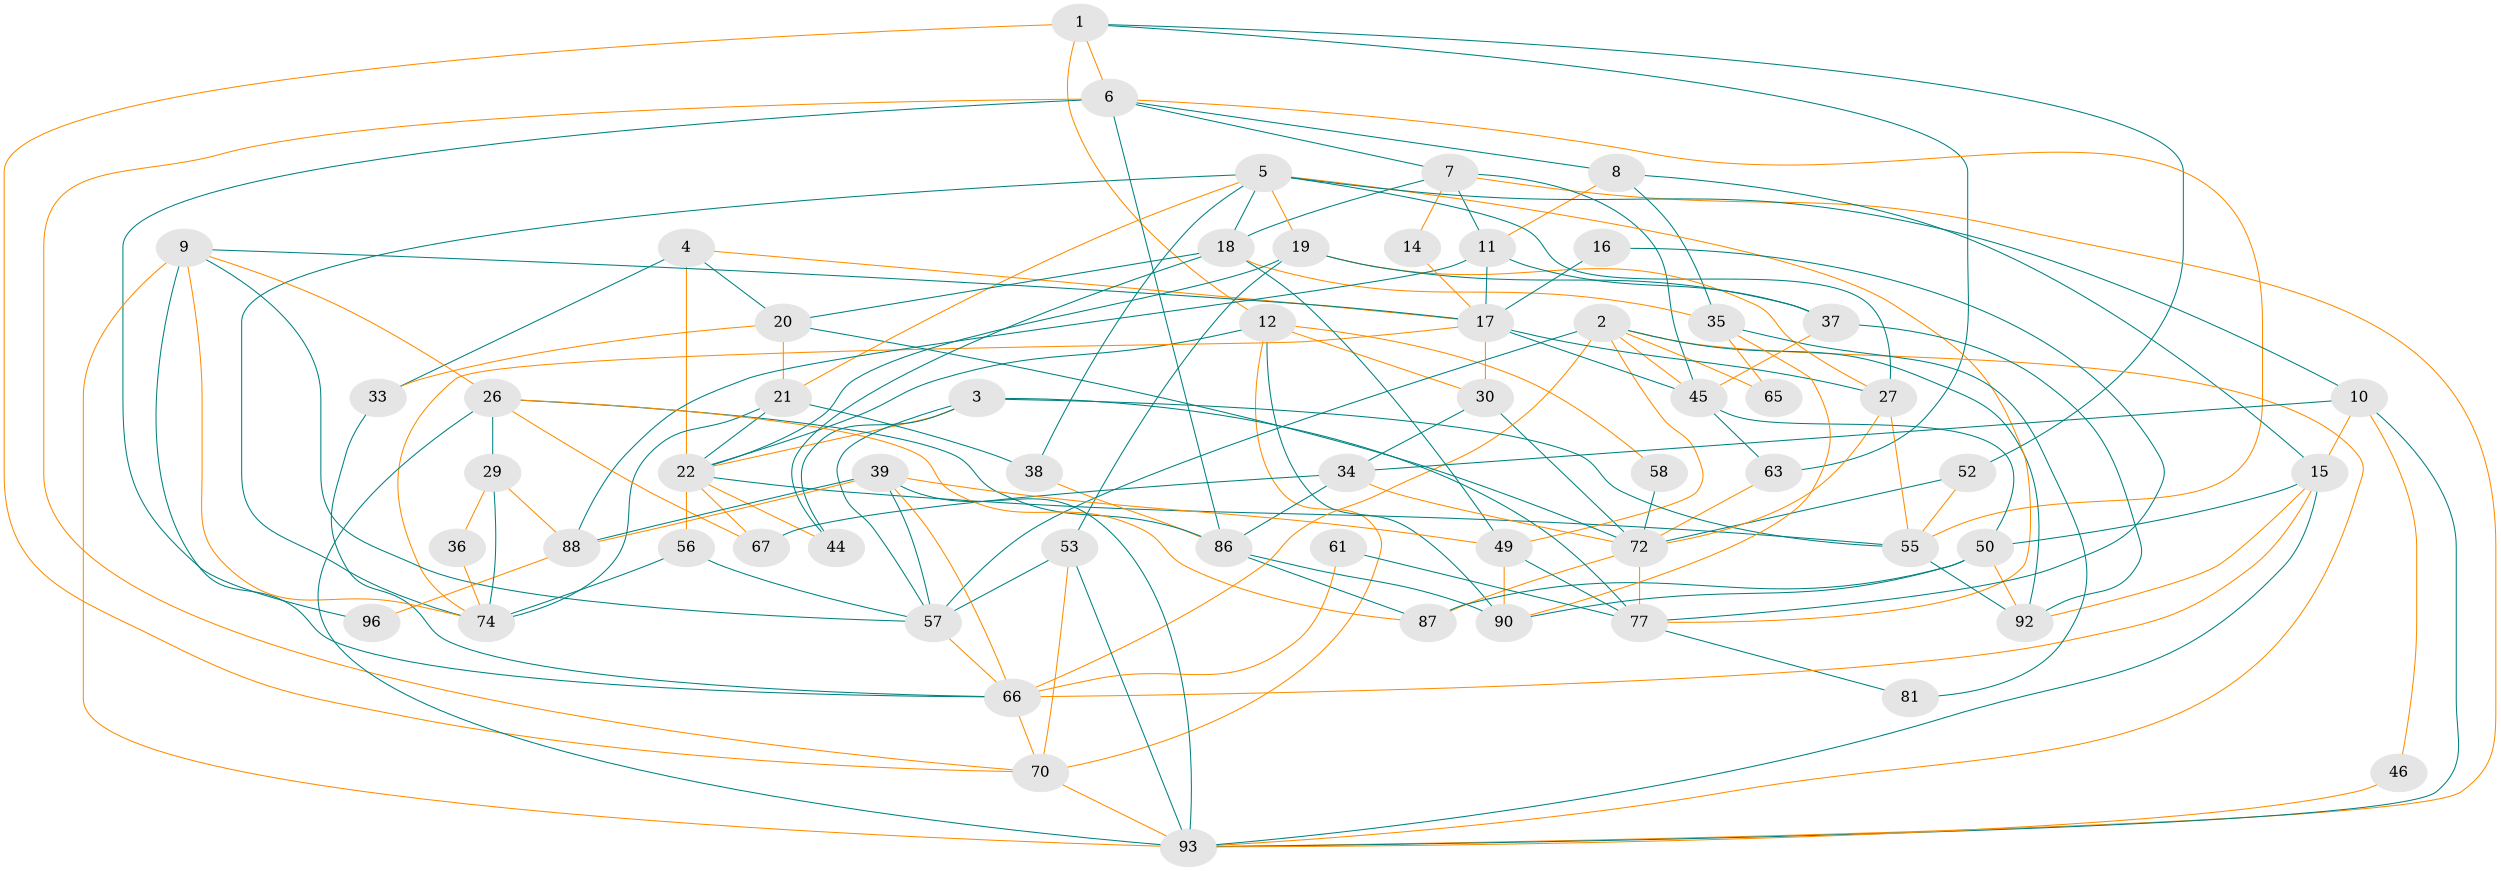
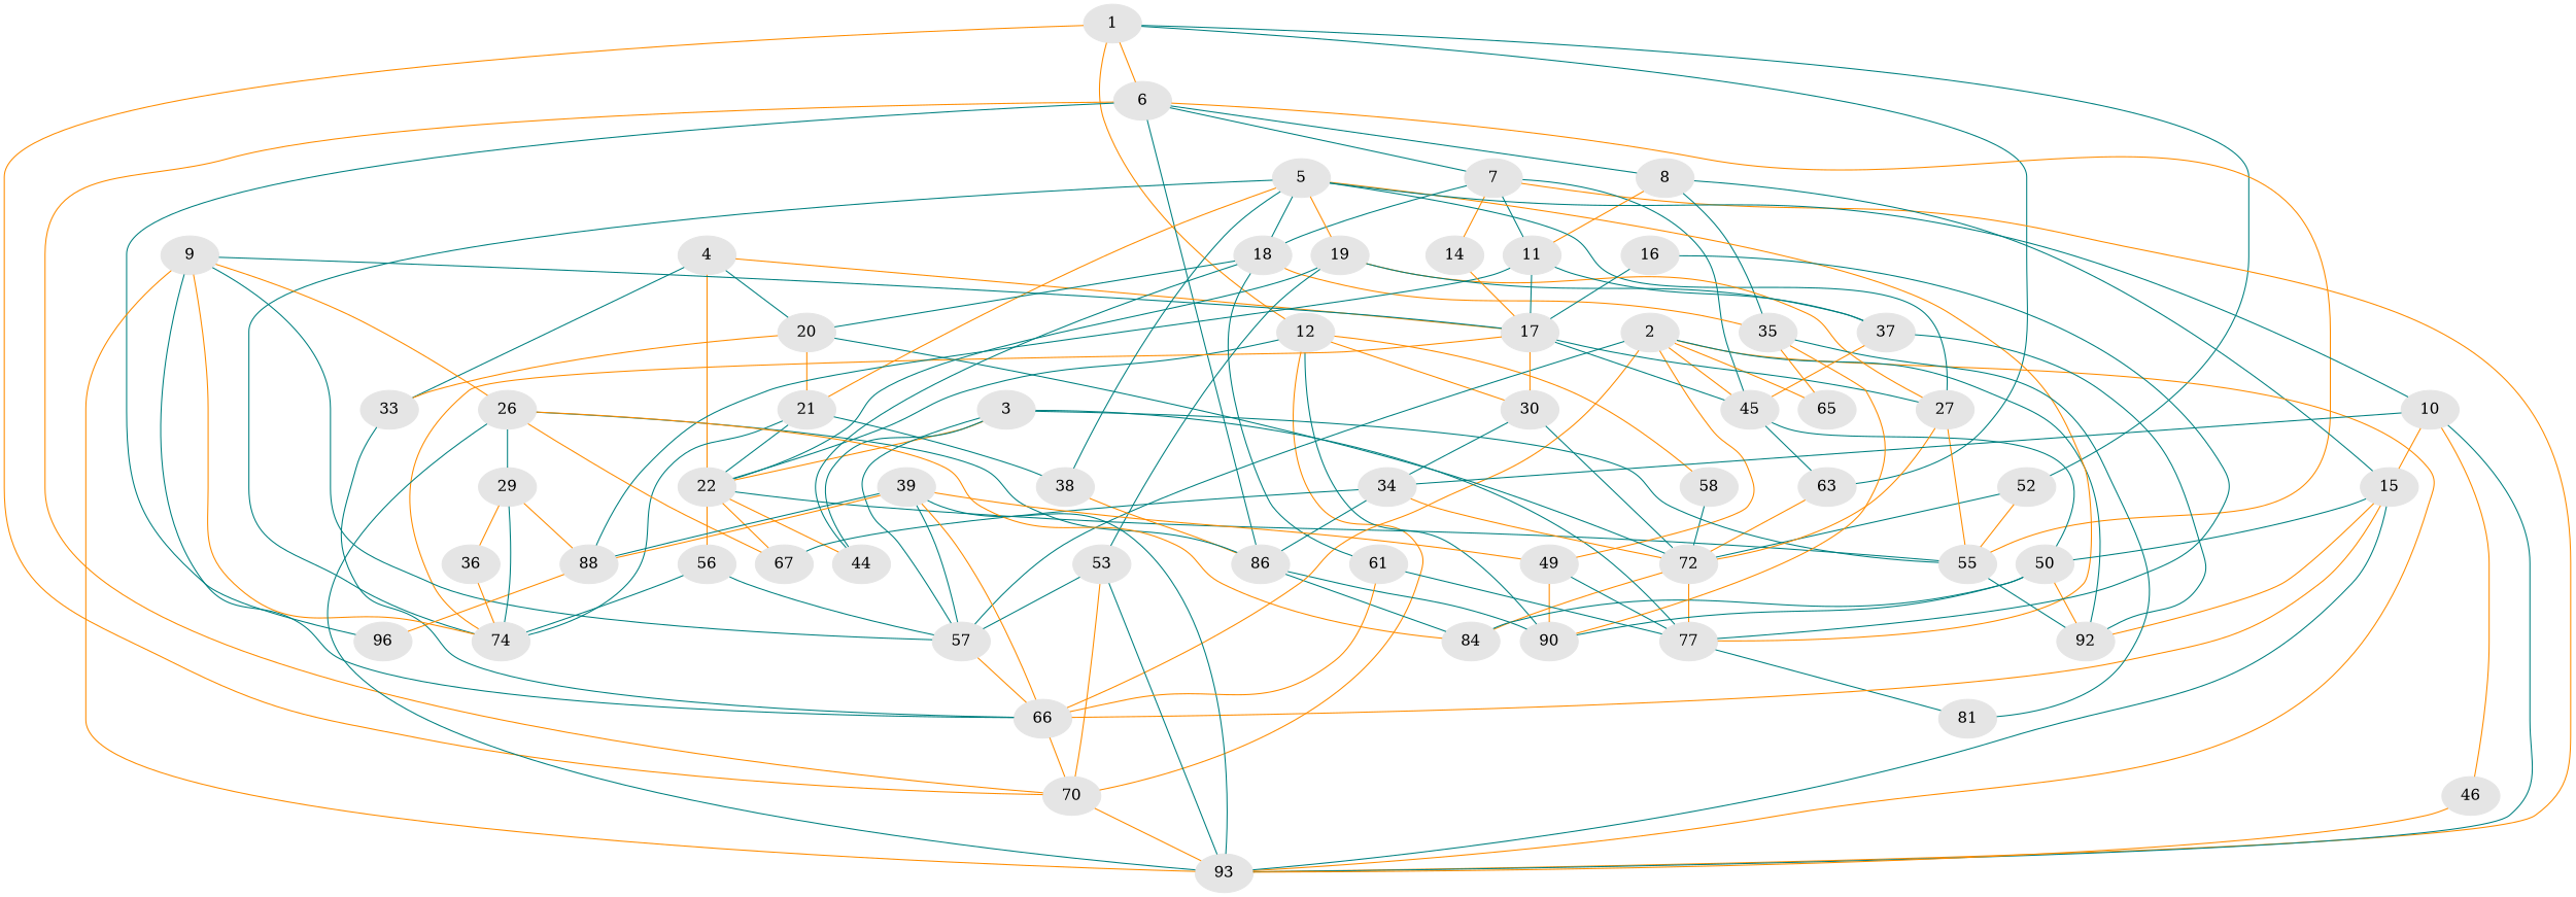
  graph {
    node [color=gray90 style=filled]
    edge [color=teal]
    1 [super="+28"]
    6 [super="+47"]
    12 [super="+13"]
    52
    63
    70 [super="+98"]
    55 [super="+76"]
    7 [super="+23"]
    8 [super="+51"]
    86 [super="+95"]
    96
    22 [super="+32"]
    30
    58
    90
    72 [super="+79"]
    93 [super="+94"]
    2 [super="+80"]
    45 [super="+60"]
    49 [super="+54"]
    57 [super="+83"]
    65
    66 [super="+75"]
    92
    50 [super="+97"]
    77 [super="+91"]
    3 [super="+42"]
    44
    56
    67
    81
    17 [super="+25"]
    27 [super="+41"]
    74 [super="+89"]
    4
    20 [super="+85"]
    33
    21 [super="+48"]
    5 [super="+59"]
    10 [super="+64"]
    18 [super="+82"]
    19 [super="+62"]
    38
    15 [super="+24"]
    34 [super="+69"]
    46
    35
    37
    53 [super="+71"]
    11 [super="+31"]
    14
    9 [super="+43"]
    26 [super="+68"]
-   87
+   87 [label=84]
    88
    29 [super="+78"]
    16
    36
    39 [super="+84"]
    61
    1 -- 6 [color=darkorange]
    1 -- 12 [color=darkorange weight=2]
    1 -- 52
    1 -- 63
    1 -- 70 [color=darkorange]
    6 -- 70 [color=darkorange]
    6 -- 55 [color=darkorange]
    6 -- 7
    6 -- 8
    6 -- 86
    6 -- 96
    12 -- 70 [color=darkorange]
    12 -- 22
    12 -- 30 [color=darkorange]
    12 -- 58 [color=darkorange]
    12 -- 90
    52 -- 55 [color=darkorange]
    52 -- 72
    63 -- 72 [color=darkorange]
    70 -- 93 [color=darkorange]
    55 -- 92
    7 -- 93 [color=darkorange]
    7 -- 45
    7 -- 18
    7 -- 11
    7 -- 14 [color=darkorange]
    8 -- 15
    8 -- 35
    8 -- 11 [color=darkorange]
    86 -- 90
    86 -- 87
    22 -- 55
    22 -- 44 [color=darkorange]
    22 -- 56 [color=darkorange]
    22 -- 67 [color=darkorange]
    30 -- 72
    30 -- 34
    58 -- 72
    72 -- 77 [color=darkorange]
    72 -- 87 [color=darkorange]
    2 -- 93 [color=darkorange]
    2 -- 45 [color=darkorange]
    2 -- 49 [color=darkorange]
    2 -- 57
    2 -- 65 [color=darkorange]
    2 -- 66 [color=darkorange]
    2 -- 92
    45 -- 63
    45 -- 50
    49 -- 90 [color=darkorange]
    49 -- 77
    57 -- 66 [color=darkorange]
    66 -- 70 [color=darkorange]
    50 -- 90
    50 -- 92 [color=darkorange weight=2]
    50 -- 87
    77 -- 81
    3 -- 55
    3 -- 22 [color=darkorange]
    3 -- 57
    3 -- 77
    3 -- 44
    56 -- 57
    56 -- 74
    17 -- 30 [color=darkorange]
    17 -- 45
    17 -- 27
    17 -- 74 [color=darkorange]
    27 -- 55 [color=darkorange]
    27 -- 72 [color=darkorange]
    4 -- 22 [color=darkorange weight=2]
    4 -- 17 [color=darkorange]
    4 -- 20
    4 -- 33
    20 -- 72
    20 -- 33 [color=darkorange]
    20 -- 21 [color=darkorange]
    33 -- 66
    21 -- 22
    21 -- 74
    21 -- 38
    5 -- 77 [color=darkorange]
    5 -- 27
    5 -- 74
    5 -- 21 [color=darkorange]
    5 -- 10
    5 -- 18
    5 -- 19 [color=darkorange]
    5 -- 38
    10 -- 93
    10 -- 15 [color=darkorange]
    10 -- 34
    10 -- 46 [color=darkorange]
-   18 -- 49
+   18 -- 61
    18 -- 44
    18 -- 20
    18 -- 35 [color=darkorange]
    19 -- 22
    19 -- 27 [color=darkorange]
    19 -- 37
    19 -- 53
    38 -- 86 [color=darkorange]
    15 -- 93
    15 -- 66 [color=darkorange]
    15 -- 92 [color=darkorange]
    15 -- 50
    34 -- 86
    34 -- 72 [color=darkorange]
    34 -- 67
    46 -- 93 [color=darkorange]
    35 -- 90 [color=darkorange]
    35 -- 65 [color=darkorange]
    35 -- 81
    37 -- 45 [color=darkorange]
    37 -- 92
    53 -- 70 [color=darkorange]
    53 -- 93
    53 -- 57
    11 -- 17
    11 -- 37
    11 -- 88
    14 -- 17 [color=darkorange]
    9 -- 93 [color=darkorange]
    9 -- 57
    9 -- 66
    9 -- 17
    9 -- 74 [color=darkorange]
    9 -- 26 [color=darkorange]
    26 -- 86
    26 -- 93 [weight=2]
    26 -- 67 [color=darkorange]
    26 -- 87 [color=darkorange]
    26 -- 29
    88 -- 96 [color=darkorange]
    29 -- 74
    29 -- 88 [color=darkorange]
    29 -- 36 [color=darkorange]
    16 -- 77
    16 -- 17
    36 -- 74 [color=darkorange]
    39 -- 93
    39 -- 49 [color=darkorange]
    39 -- 57
    39 -- 66 [color=darkorange]
    39 -- 88
    39 -- 88 [color=darkorange]
    61 -- 66 [color=darkorange]
    61 -- 77
  }
